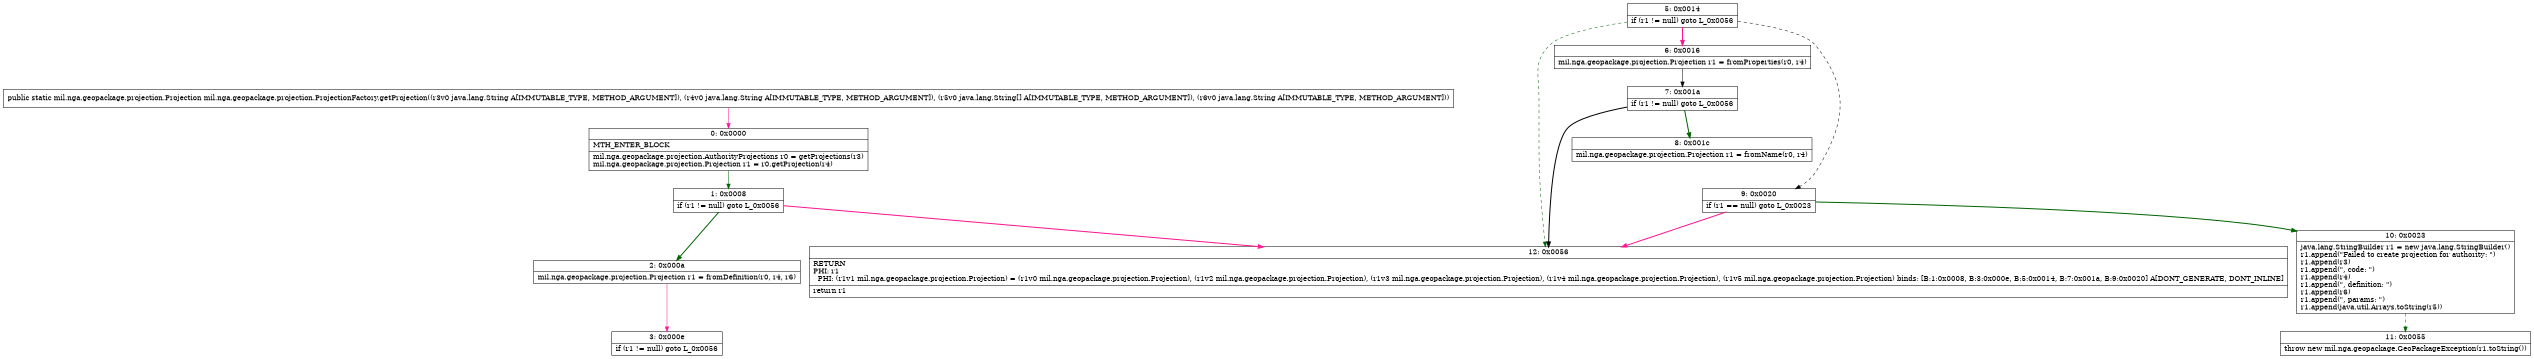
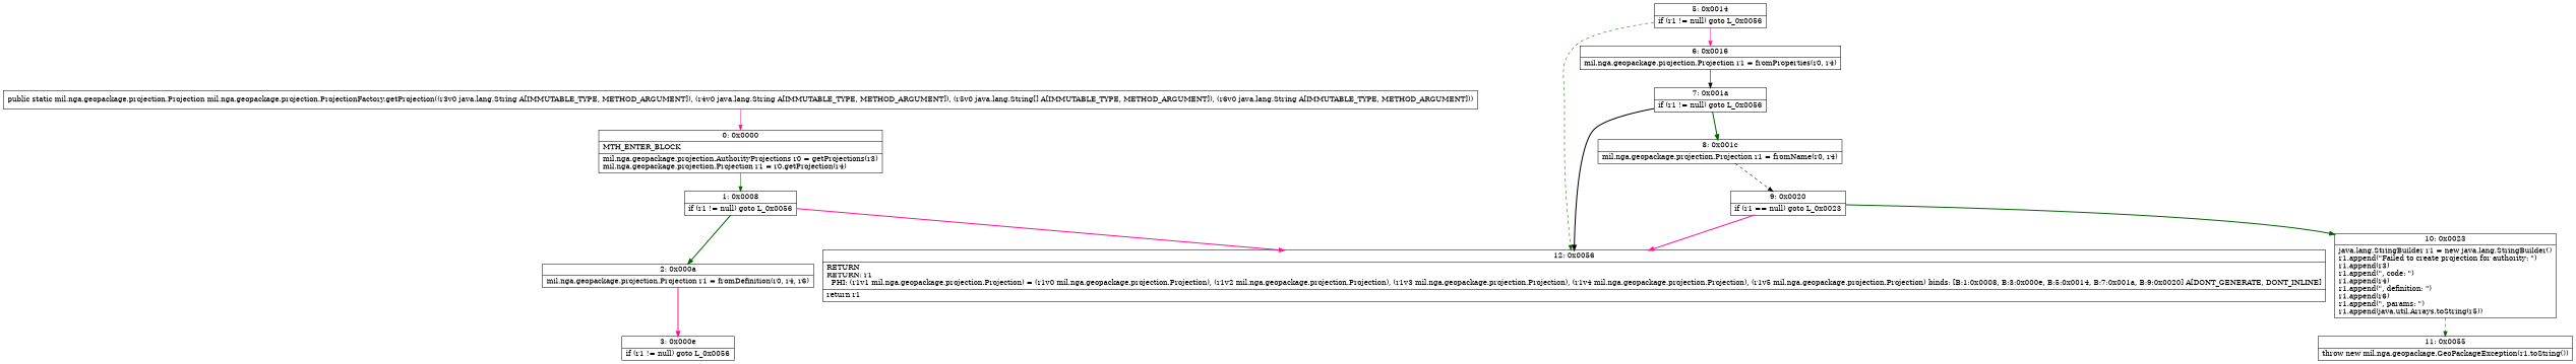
  digraph {
    node [shape=record]
    edge [color=darkgreen style=bold]
    n1 [label="{0\:\ 0x0000|MTH_ENTER_BLOCK\l|mil.nga.geopackage.projection.AuthorityProjections r0 = getProjections(r3)\lmil.nga.geopackage.projection.Projection r1 = r0.getProjection(r4)\l}"]
    n2 [label="{1\:\ 0x0008|if (r1 != null) goto L_0x0056\l}"]
    n3 [label="{2\:\ 0x000a|mil.nga.geopackage.projection.Projection r1 = fromDefinition(r0, r4, r6)\l}"]
-   n4 [label="{12\:\ 0x0056|RETURN\lPHI: r1 \l  PHI: (r1v1 mil.nga.geopackage.projection.Projection) = (r1v0 mil.nga.geopackage.projection.Projection), (r1v2 mil.nga.geopackage.projection.Projection), (r1v3 mil.nga.geopackage.projection.Projection), (r1v4 mil.nga.geopackage.projection.Projection), (r1v5 mil.nga.geopackage.projection.Projection) binds: [B:1:0x0008, B:3:0x000e, B:5:0x0014, B:7:0x001a, B:9:0x0020] A[DONT_GENERATE, DONT_INLINE]\l|return r1\l}"]
+   n4 [label="{12\:\ 0x0056|RETURN\lRETURN: r1 \l  PHI: (r1v1 mil.nga.geopackage.projection.Projection) = (r1v0 mil.nga.geopackage.projection.Projection), (r1v2 mil.nga.geopackage.projection.Projection), (r1v3 mil.nga.geopackage.projection.Projection), (r1v4 mil.nga.geopackage.projection.Projection), (r1v5 mil.nga.geopackage.projection.Projection) binds: [B:1:0x0008, B:3:0x000e, B:5:0x0014, B:7:0x001a, B:9:0x0020] A[DONT_GENERATE, DONT_INLINE]\l|return r1\l}"]
    n5 [label="{3\:\ 0x000e|if (r1 != null) goto L_0x0056\l}"]
    n6 [label="{5\:\ 0x0014|if (r1 != null) goto L_0x0056\l}"]
    n7 [label="{6\:\ 0x0016|mil.nga.geopackage.projection.Projection r1 = fromProperties(r0, r4)\l}"]
    n8 [label="{7\:\ 0x001a|if (r1 != null) goto L_0x0056\l}"]
    n9 [label="{8\:\ 0x001c|mil.nga.geopackage.projection.Projection r1 = fromName(r0, r4)\l}"]
    n10 [label="{9\:\ 0x0020|if (r1 == null) goto L_0x0023\l}"]
    n11 [label="{10\:\ 0x0023|java.lang.StringBuilder r1 = new java.lang.StringBuilder()\lr1.append(\"Failed to create projection for authority: \")\lr1.append(r3)\lr1.append(\", code: \")\lr1.append(r4)\lr1.append(\", definition: \")\lr1.append(r6)\lr1.append(\", params: \")\lr1.append(java.util.Arrays.toString(r5))\l}"]
    n12 [label="{11\:\ 0x0055|throw new mil.nga.geopackage.GeoPackageException(r1.toString())\l}"]
    n13 [label="{public static mil.nga.geopackage.projection.Projection mil.nga.geopackage.projection.ProjectionFactory.getProjection((r3v0 java.lang.String A[IMMUTABLE_TYPE, METHOD_ARGUMENT]), (r4v0 java.lang.String A[IMMUTABLE_TYPE, METHOD_ARGUMENT]), (r5v0 java.lang.String[] A[IMMUTABLE_TYPE, METHOD_ARGUMENT]), (r6v0 java.lang.String A[IMMUTABLE_TYPE, METHOD_ARGUMENT])) }"]
    n1 -> n2 [style=solid]
    n2 -> n3
    n2 -> n4 [color=deeppink]
-   n3 -> n5 [color=deeppink style=solid]
+   n3 -> n5 [color=deeppink]
    n6 -> n4 [style=dashed]
-   n6 -> n7 [color=deeppink]
+   n6 -> n7 [color=deeppink style=solid]
    n7 -> n8 [color=black style=solid]
    n8 -> n4 [color=black]
    n8 -> n9
-   n6 -> n10 [color=black style=dashed]
+   n9 -> n10 [color=black style=dashed]
    n10 -> n4 [color=deeppink]
    n10 -> n11
    n11 -> n12 [style=dashed]
    n13 -> n1 [color=deeppink style=solid]
  }
